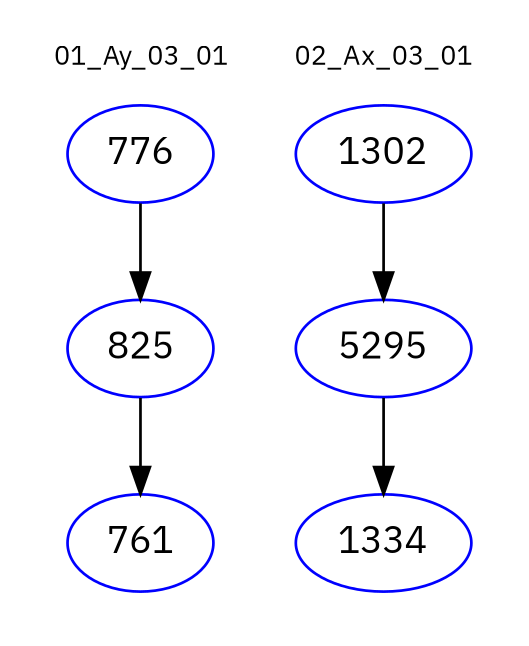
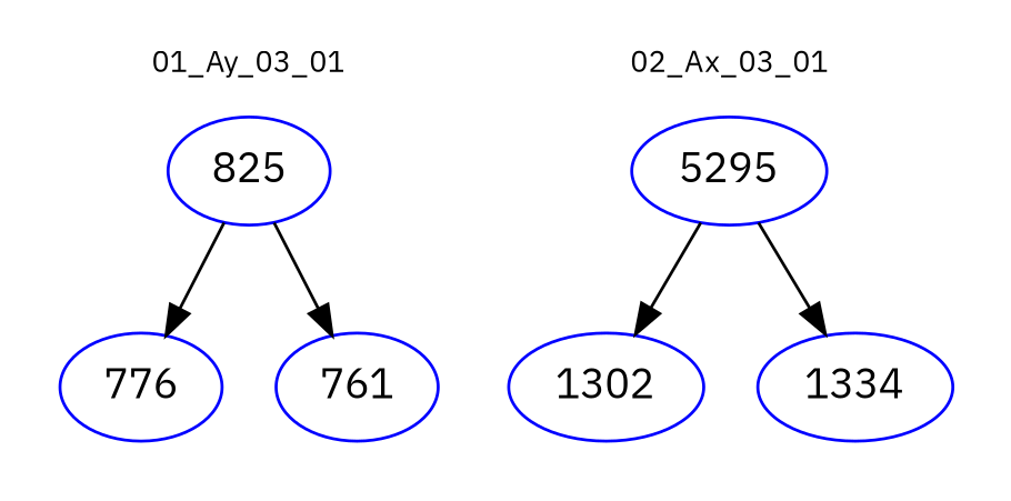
  digraph {
    fontname="IBM Plex Sans"
    node [color=blue fontname="IBM Plex Sans"]
    edge [color=black fontname="IBM Plex Sans"]
    n1 [label=776]
    n2 [label=761]
    n3 [label=825]
    n4 [label=5295]
    n5 [label=1302]
    n6 [label=1334]
    subgraph cluster_1 {
      color=white
      fontsize=10
      label="01_Ay_03_01"
      n1
      n2
      n3
    }
    subgraph cluster_2 {
      color=white
      fontsize=10
      label="02_Ax_03_01"
      n4
      n5
      n6
    }
-   n1 -> n3
+   n3 -> n1
    n3 -> n2
-   n5 -> n4
+   n4 -> n5
    n4 -> n6
  }
